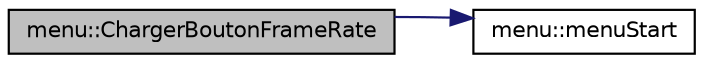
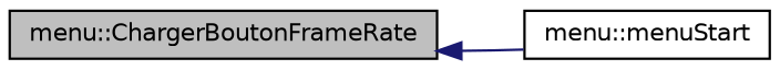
  digraph {
    rankdir=LR
    node [color=black fontname=Helvetica fontsize=10 shape=record style=filled]
    n1 [fillcolor=grey75 fontcolor=black height=0.2 label="menu::ChargerBoutonFrameRate" width=0.4]
    n2 [fillcolor=white height=0.2 label="menu::menuStart" width=0.4]
-   n2 -> n1 [color=midnightblue dir=back fontname=Helvetica fontsize=10 labelfontname=Helvetica labelfontsize=10 style=solid]
+   n1 -> n2 [color=midnightblue dir=back fontname=Helvetica fontsize=10 labelfontname=Helvetica labelfontsize=10 style=solid]
  }
